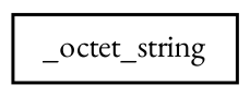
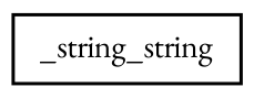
  digraph {
    rankdir=LR
    fontname="EB Garamond"
-   n1 [color=black fillcolor=white fontname="EB Garamond" fontsize=10 height=0.2 label=_octet_string shape=record style=filled width=0.4]
+   n1 [color=black fillcolor=white fontname="EB Garamond" fontsize=10 height=0.2 label=_string_string shape=record style=filled width=0.4]
  }
